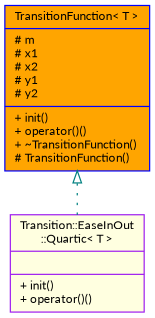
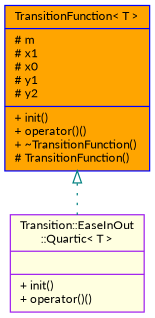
  digraph {
    fontname=Lato
    node [fontname=Lato fontsize=10 shape=record style=filled]
    n1 [color=purple fillcolor=lightyellow fontcolor=black height=0.2 label="{Transition::EaseInOut\l::Quartic\< T \>\n||+ init()\l+ operator()()\l}" width=0.4]
-   n2 [color=blue height=0.2 label="{TransitionFunction\< T \>\n|# m\l# x1\l# x2\l# y1\l# y2\l|+ init()\l+ operator()()\l+ ~TransitionFunction()\l# TransitionFunction()\l}" width=0.4 fillcolor=orange]
+   n2 [color=blue height=0.2 label="{TransitionFunction\< T \>\n|# m\l# x1\l# x0\l# y1\l# y2\l|+ init()\l+ operator()()\l+ ~TransitionFunction()\l# TransitionFunction()\l}" width=0.4 fillcolor=orange]
    n2 -> n1 [arrowtail=onormal color=teal dir=back fontname=Lato fontsize=10 labelfontname=Helvetica labelfontsize=10 style=dotted]
  }
